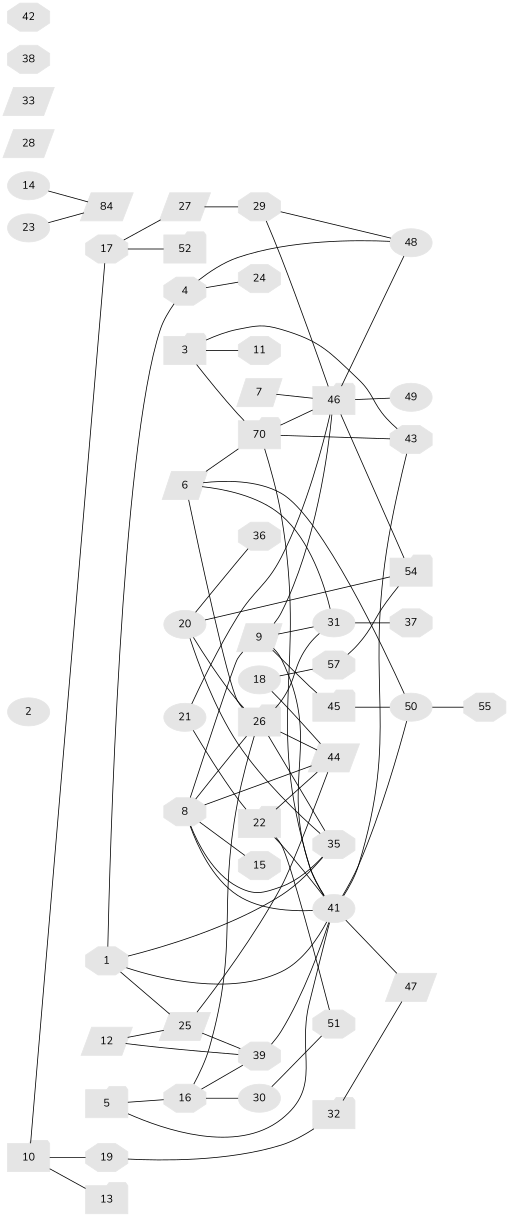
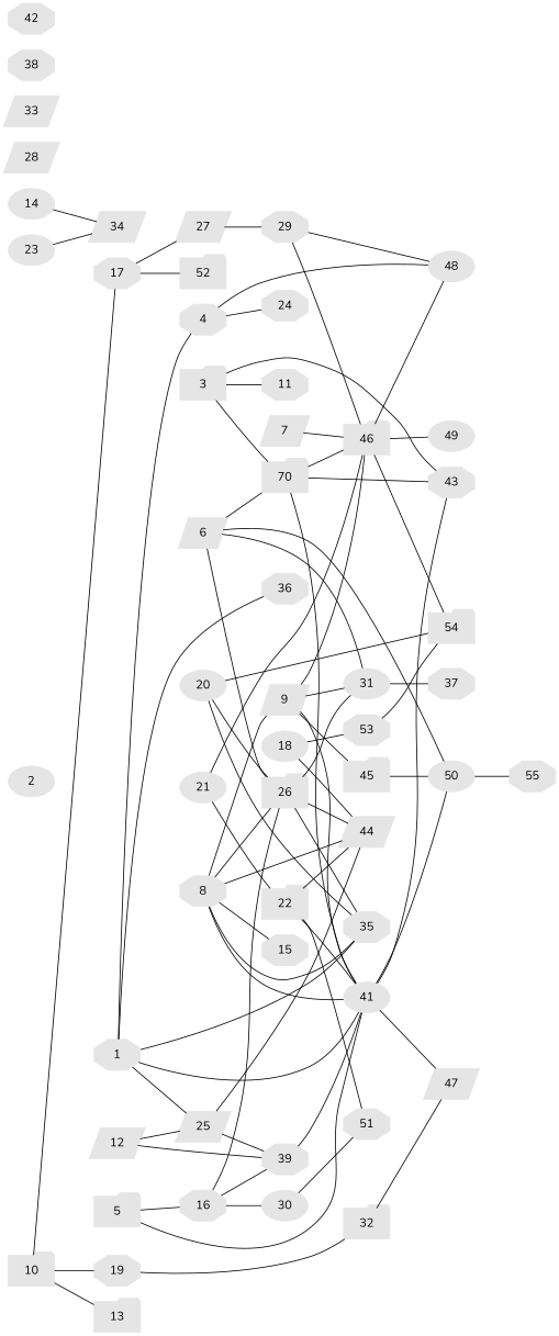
  graph {
    fontname=Nunito
    rankdir=LR
    node [color=gray90 fontname=Nunito shape=octagon style=filled]
    edge [fontname=Nunito]
    1
    4
    25 [shape=parallelogram]
    35
    41 [shape=ellipse]
    24
    48 [shape=ellipse]
    44 [shape=parallelogram]
    39
    43
    50 [shape=ellipse]
    47 [shape=parallelogram]
    2 [shape=ellipse]
    3 [shape=folder]
    11
    n16 [label=70 shape=folder]
    46 [shape=folder]
    55
    5 [shape=folder]
    16
    26 [shape=folder]
    30 [shape=ellipse]
    6 [shape=parallelogram]
    31 [shape=ellipse]
    37
    7 [shape=parallelogram]
    54 [shape=folder]
    49 [shape=ellipse]
    8
    9 [shape=parallelogram]
    15
    45 [shape=folder]
    10 [shape=folder]
    13 [shape=folder]
    17
    19
    27 [shape=parallelogram]
    52 [shape=folder]
    32 [shape=folder]
    12 [shape=parallelogram]
    14 [shape=ellipse]
-   34 [shape=parallelogram label=84]
+   34 [shape=parallelogram]
    51
    29
    18 [shape=ellipse]
-   53 [label=57]
+   53
    20 [shape=ellipse]
    36
    21 [shape=ellipse]
    22 [shape=folder]
    23 [shape=ellipse]
    28 [shape=parallelogram]
    33 [shape=parallelogram]
    38
    42
    1 -- 4
    1 -- 25
    1 -- 35
    1 -- 41
    4 -- 24
    4 -- 48
    25 -- 44
    25 -- 39
    41 -- 43
    41 -- 50
    41 -- 47
    39 -- 41
    50 -- 55
    3 -- 43
    3 -- 11
    3 -- n16
    n16 -- 41
    n16 -- 43
    n16 -- 46
    46 -- 48
    46 -- 54
    46 -- 49
    5 -- 41
    5 -- 16
    16 -- 39
    16 -- 26
    16 -- 30
    26 -- 35
    26 -- 44
    26 -- 31
    30 -- 51
    6 -- 50
    6 -- n16
    6 -- 26
    6 -- 31
    31 -- 37
    7 -- 46
    8 -- 35
    8 -- 41
    8 -- 44
    8 -- 26
    8 -- 9
    8 -- 15
    9 -- 41
    9 -- 46
    9 -- 31
    9 -- 45
    45 -- 50
    10 -- 13
    10 -- 17
    10 -- 19
    17 -- 27
    17 -- 52
    19 -- 32
    27 -- 29
    32 -- 47
    12 -- 25
    12 -- 39
    14 -- 34
    29 -- 48
    29 -- 46
    18 -- 44
    18 -- 53
    53 -- 54
    20 -- 35
    20 -- 26
    20 -- 54
-   20 -- 36
+   1 -- 36
    21 -- 46
    21 -- 22
    22 -- 41
    22 -- 44
    22 -- 51
    23 -- 34
  }
